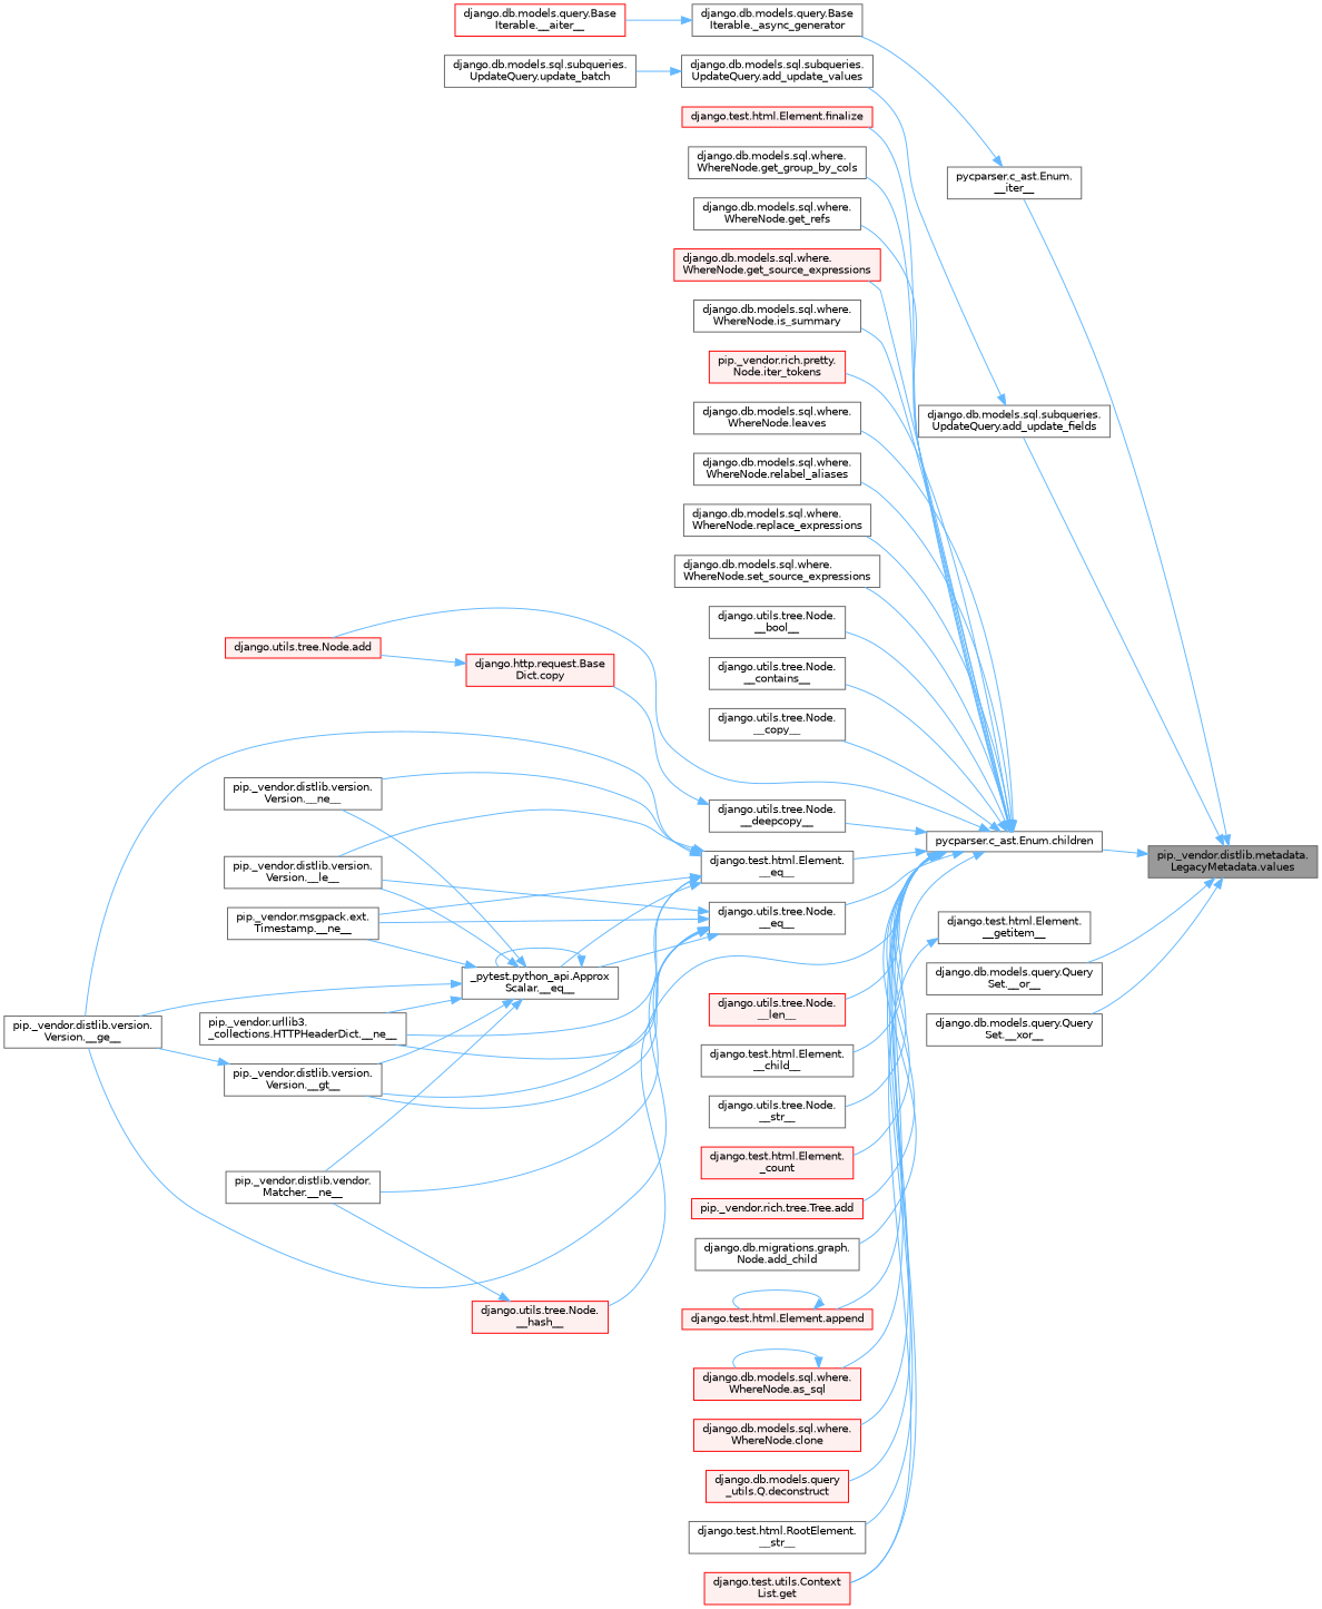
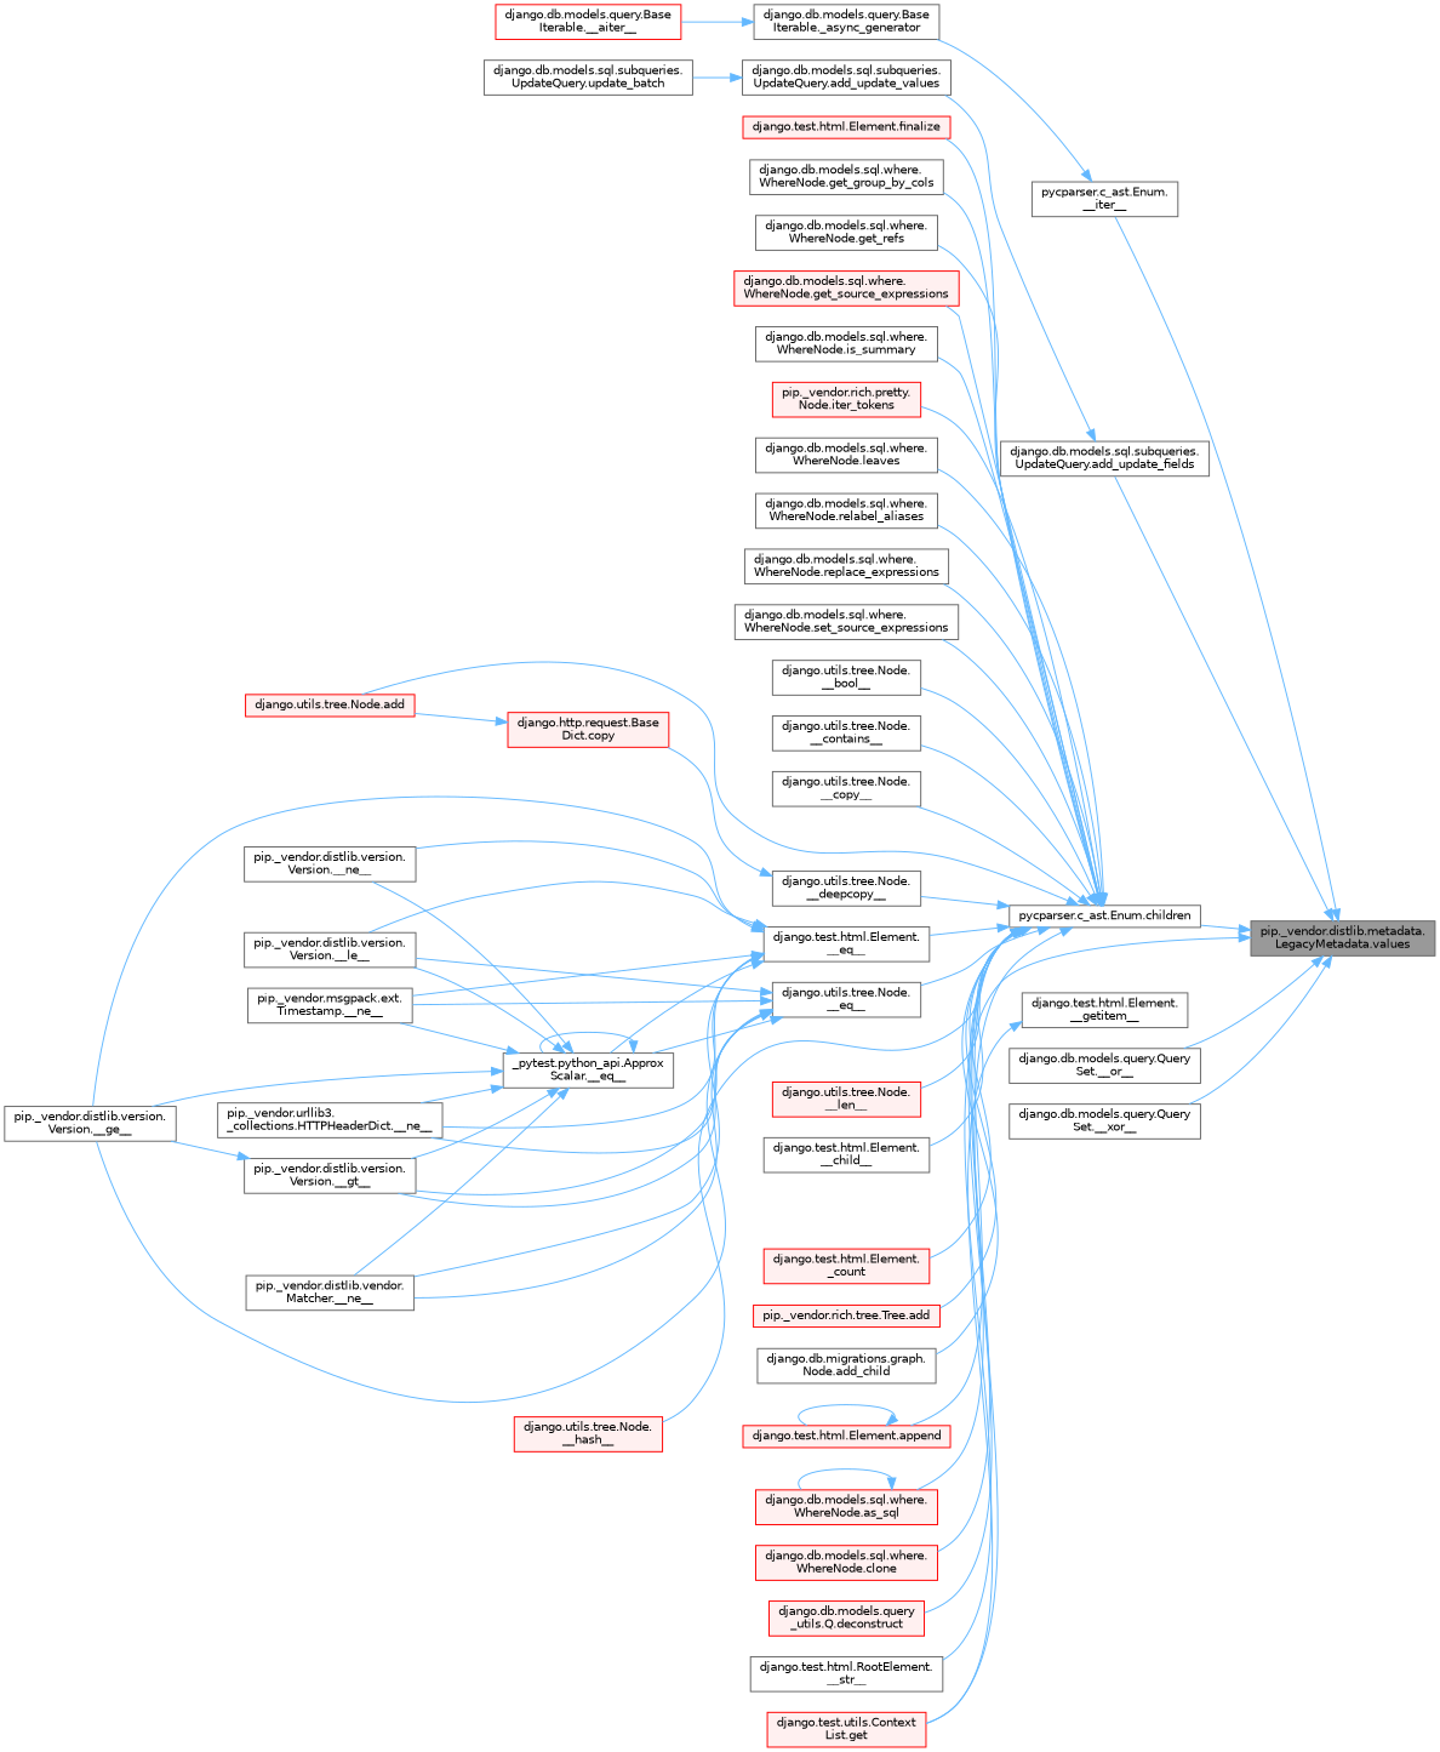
  digraph {
    rankdir=RL
    node [color=grey40 fillcolor=white fontname=Helvetica fontsize=10 shape=box style=filled]
    edge [color=steelblue1 dir=back fontname=Helvetica fontsize=10 labelfontname=Helvetica labelfontsize=10 style=solid]
    n1 [color=gray40 fillcolor=grey60 fontcolor=black height=0.2 label="pip._vendor.distlib.metadata.\lLegacyMetadata.values" width=0.4]
    n2 [height=0.2 label="pycparser.c_ast.Enum.\l__iter__" width=0.4]
    n3 [height=0.2 label="django.db.models.query.Query\lSet.__or__" width=0.4]
    n4 [height=0.2 label="django.db.models.query.Query\lSet.__xor__" width=0.4]
    n5 [height=0.2 label="django.db.models.sql.subqueries.\lUpdateQuery.add_update_fields" width=0.4]
    n6 [height=0.2 label="pycparser.c_ast.Enum.children" width=0.4]
    n7 [height=0.2 label="django.db.models.query.Base\lIterable._async_generator" width=0.4]
    n8 [height=0.2 label="django.db.models.sql.subqueries.\lUpdateQuery.add_update_values" width=0.4]
    n9 [height=0.2 label="django.utils.tree.Node.\l__bool__" width=0.4]
    n10 [height=0.2 label="django.utils.tree.Node.\l__contains__" width=0.4]
    n11 [height=0.2 label="django.utils.tree.Node.\l__copy__" width=0.4]
    n12 [height=0.2 label="django.utils.tree.Node.\l__deepcopy__" width=0.4]
    n13 [color=red fillcolor="#FFF0F0" height=0.2 label="django.utils.tree.Node.add" width=0.4]
    n14 [height=0.2 label="django.test.html.Element.\l__eq__" width=0.4]
    n15 [height=0.2 label="django.utils.tree.Node.\l__eq__" width=0.4]
    n16 [color=red fillcolor="#FFF0F0" height=0.2 label="django.utils.tree.Node.\l__hash__" width=0.4]
    n17 [color=red fillcolor="#FFF0F0" height=0.2 label="django.utils.tree.Node.\l__len__" width=0.4]
    n18 [height=0.2 label="django.test.html.Element.\l__child__" width=0.4]
    n19 [height=0.2 label="django.test.html.RootElement.\l__str__" width=0.4]
-   n20 [height=0.2 label="django.utils.tree.Node.\l__str__" width=0.4]
    n21 [color=red fillcolor="#FFF0F0" height=0.2 label="django.test.html.Element.\l_count" width=0.4]
    n22 [color=red fillcolor="#FFF0F0" height=0.2 label="pip._vendor.rich.tree.Tree.add" width=0.4]
    n23 [height=0.2 label="django.db.migrations.graph.\lNode.add_child" width=0.4]
    n24 [color=red fillcolor="#FFF0F0" height=0.2 label="django.test.html.Element.append" width=0.4]
    n25 [color=red fillcolor="#FFF0F0" height=0.2 label="django.db.models.sql.where.\lWhereNode.as_sql" width=0.4]
    n26 [color=red fillcolor="#FFF0F0" height=0.2 label="django.db.models.sql.where.\lWhereNode.clone" width=0.4]
    n27 [color=red fillcolor="#FFF0F0" height=0.2 label="django.db.models.query\l_utils.Q.deconstruct" width=0.4]
    n28 [color=red fillcolor="#FFF0F0" height=0.2 label="django.test.html.Element.finalize" width=0.4]
    n29 [height=0.2 label="django.db.models.sql.where.\lWhereNode.get_group_by_cols" width=0.4]
    n30 [height=0.2 label="django.db.models.sql.where.\lWhereNode.get_refs" width=0.4]
    n31 [color=red fillcolor="#FFF0F0" height=0.2 label="django.db.models.sql.where.\lWhereNode.get_source_expressions" width=0.4]
    n32 [height=0.2 label="django.db.models.sql.where.\lWhereNode.is_summary" width=0.4]
    n33 [color=red fillcolor="#FFF0F0" height=0.2 label="pip._vendor.rich.pretty.\lNode.iter_tokens" width=0.4]
    n34 [height=0.2 label="django.db.models.sql.where.\lWhereNode.leaves" width=0.4]
    n35 [height=0.2 label="django.db.models.sql.where.\lWhereNode.relabel_aliases" width=0.4]
    n36 [height=0.2 label="django.db.models.sql.where.\lWhereNode.replace_expressions" width=0.4]
    n37 [height=0.2 label="django.db.models.sql.where.\lWhereNode.set_source_expressions" width=0.4]
    n38 [color=red fillcolor="#FFF0F0" height=0.2 label="django.test.utils.Context\lList.get" width=0.4]
    n39 [color=red height=0.2 label="django.db.models.query.Base\lIterable.__aiter__" width=0.4]
    n40 [height=0.2 label="django.db.models.sql.subqueries.\lUpdateQuery.update_batch" width=0.4]
    n41 [color=red fillcolor="#FFF0F0" height=0.2 label="django.http.request.Base\lDict.copy" width=0.4]
    n42 [height=0.2 label="_pytest.python_api.Approx\lScalar.__eq__" width=0.4]
    n43 [height=0.2 label="pip._vendor.distlib.version.\lVersion.__ge__" width=0.4]
    n44 [height=0.2 label="pip._vendor.distlib.version.\lVersion.__gt__" width=0.4]
    n45 [height=0.2 label="pip._vendor.distlib.version.\lVersion.__le__" width=0.4]
    n46 [height=0.2 label="pip._vendor.distlib.vendor.\lMatcher.__ne__" width=0.4]
    n47 [height=0.2 label="pip._vendor.distlib.version.\lVersion.__ne__" width=0.4]
    n48 [height=0.2 label="pip._vendor.msgpack.ext.\lTimestamp.__ne__" width=0.4]
    n49 [height=0.2 label="pip._vendor.urllib3.\l_collections.HTTPHeaderDict.__ne__" width=0.4]
    n50 [height=0.2 label="django.test.html.Element.\l__getitem__" width=0.4]
    n1 -> n2
    n1 -> n3
    n1 -> n4
    n1 -> n5
    n1 -> n6
    n2 -> n7
    n5 -> n8
    n6 -> n9
    n6 -> n10
    n6 -> n11
    n6 -> n12
    n6 -> n13
    n6 -> n14
    n6 -> n15
    n6 -> n16
    n6 -> n17
    n6 -> n18
-   n6 -> n19
-   n6 -> n20
+   n1 -> n19
    n6 -> n21
    n6 -> n22
    n6 -> n23
    n6 -> n24
    n6 -> n25
    n6 -> n26
    n6 -> n27
    n6 -> n28
    n6 -> n29
    n6 -> n30
    n6 -> n31
    n6 -> n32
    n6 -> n33
    n6 -> n34
    n6 -> n35
    n6 -> n36
    n6 -> n37
    n6 -> n38
    n7 -> n39
    n8 -> n40
    n12 -> n41
    n14 -> n42
    n14 -> n43
    n14 -> n44
    n14 -> n45
-   n16 -> n46
+   n14 -> n46
    n14 -> n47
    n14 -> n48
    n14 -> n49
    n15 -> n42
    n15 -> n43
    n15 -> n44
    n15 -> n45
    n15 -> n46
    n15 -> n48
    n15 -> n49
    n24 -> n24
    n25 -> n25
    n41 -> n13
    n42 -> n42
    n42 -> n43
    n42 -> n44
    n42 -> n45
    n42 -> n46
    n42 -> n47
    n42 -> n48
    n42 -> n49
    n44 -> n43
    n50 -> n38
  }
